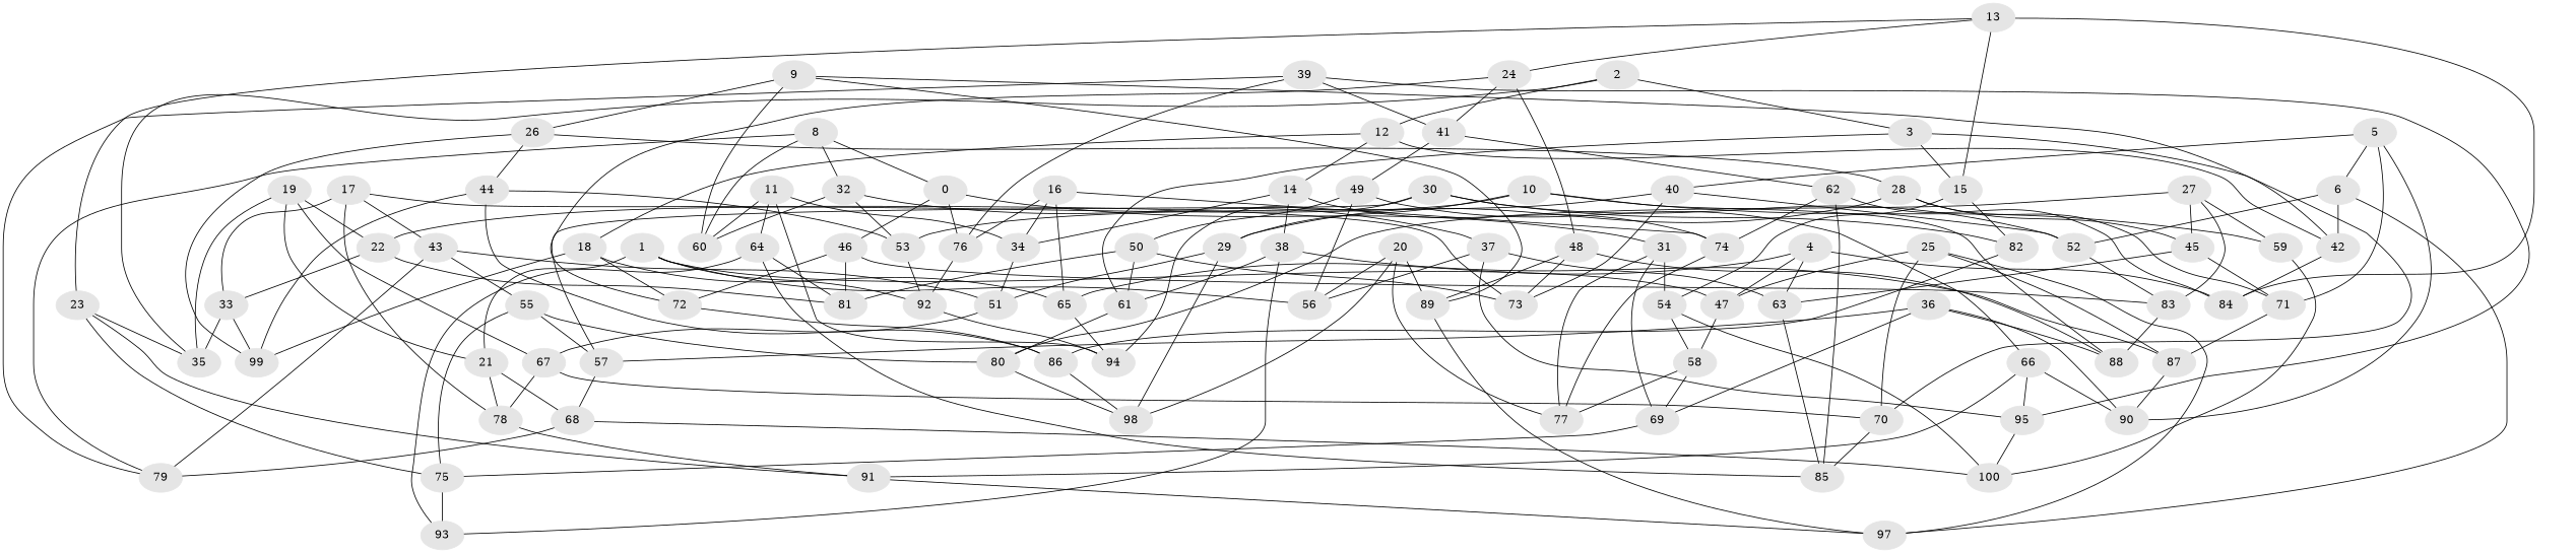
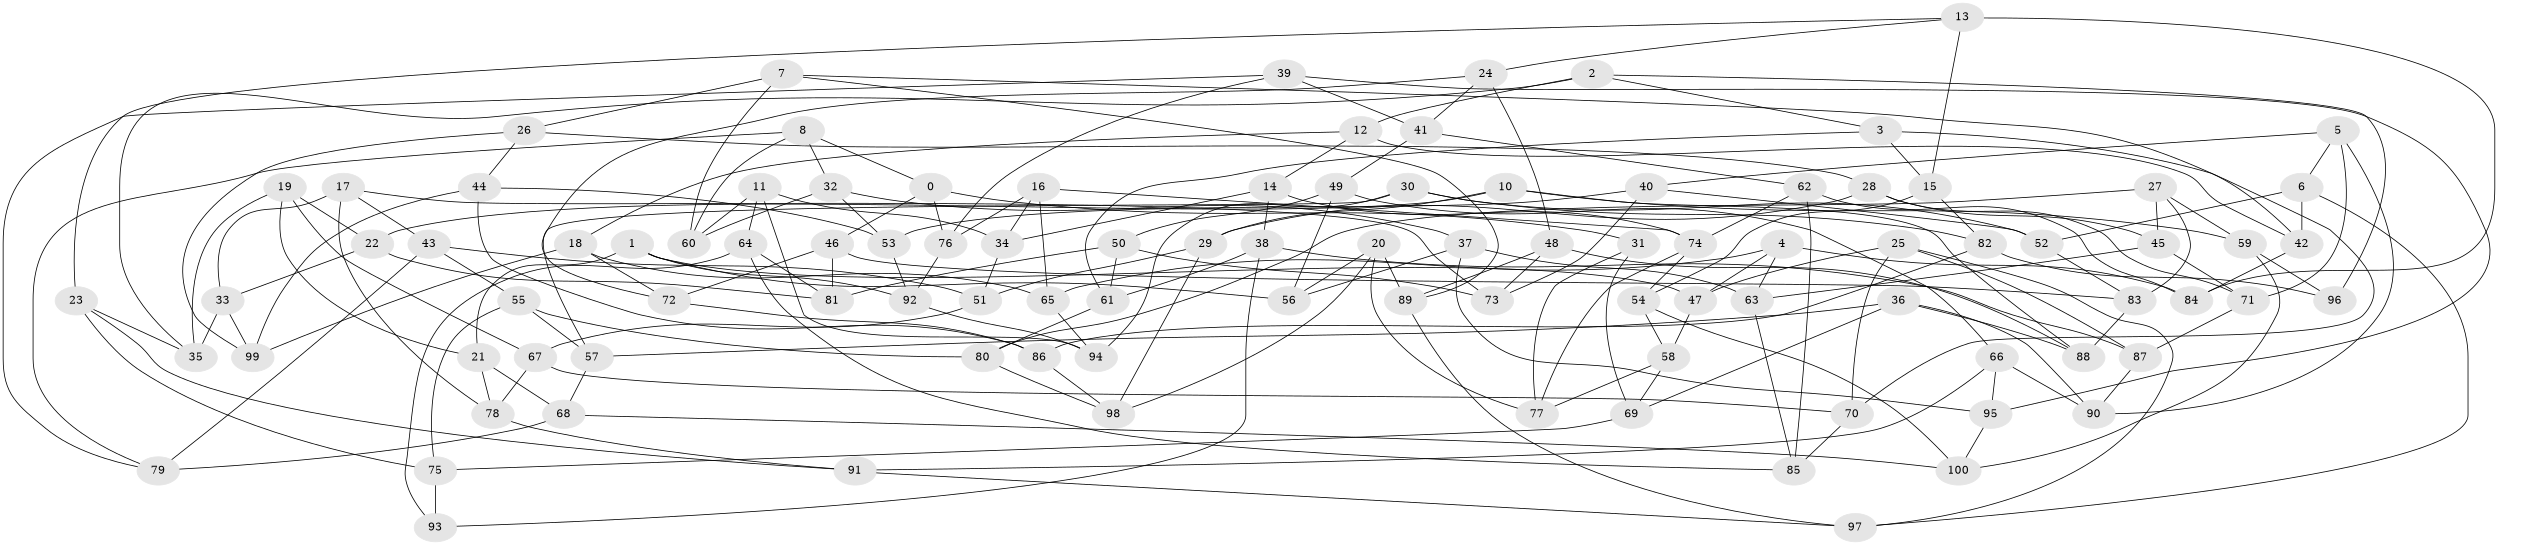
  graph {
    node [color=gray90 style=filled]
    1
    21
    47
    56
    92
    78
    68
    58
    94
    2
    3
    12
    35
+   96
    15
    61
    70
    42
    14
    18
    54
    82
    80
    85
    4
    63
    65
    84
    5
    6
    40
    71
    90
    52
    97
    73
    53
    87
    83
-   7 [label=9]
+   7
    26
    60
    89
    99
    28
    44
    8
    n48 [label=0]
    32
    79
    31
    46
    76
    37
    77
    69
    72
    81
    10
    22
    29
    59
    88
    33
    98
    51
    100
    11
    34
    64
    93
    38
    74
    13
    23
    24
    75
    91
    41
    48
    86
    16
    17
    43
    55
    19
    67
    20
    49
    62
    25
    45
    27
    30
    57
    95
    36
    39
    50
    66
    1 -- 21
    1 -- 47
    1 -- 56
    1 -- 92
    21 -- 78
    21 -- 68
    47 -- 58
    92 -- 94
    78 -- 91
    68 -- 79
    68 -- 100
    58 -- 77
    58 -- 69
    2 -- 3
    2 -- 12
    2 -- 35
+   2 -- 96
    3 -- 15
    3 -- 61
    3 -- 70
    12 -- 42
    12 -- 14
    12 -- 18
    15 -- 54
    15 -- 82
    61 -- 80
    70 -- 85
    42 -- 84
    14 -- 34
    14 -- 38
    14 -- 74
    18 -- 65
    18 -- 99
    18 -- 72
    54 -- 58
    54 -- 100
+   82 -- 96
    82 -- 86
    80 -- 98
    4 -- 47
    4 -- 63
    4 -- 65
    4 -- 84
    63 -- 85
    65 -- 94
    5 -- 6
    5 -- 40
    5 -- 71
    5 -- 90
    6 -- 42
    6 -- 52
    6 -- 97
    40 -- 52
    40 -- 73
    40 -- 53
    71 -- 87
    52 -- 83
    53 -- 92
    87 -- 90
    83 -- 88
    7 -- 42
    7 -- 26
    7 -- 60
    7 -- 89
    26 -- 99
    26 -- 28
    26 -- 44
    89 -- 97
    28 -- 71
    28 -- 29
    28 -- 45
    44 -- 53
    44 -- 99
    44 -- 86
    8 -- 60
    8 -- n48
    8 -- 32
    8 -- 79
    n48 -- 31
    n48 -- 46
    n48 -- 76
    32 -- 53
    32 -- 60
    32 -- 37
-   31 -- 54
+   74 -- 54
    31 -- 77
    31 -- 69
    46 -- 83
    46 -- 72
    46 -- 81
    76 -- 92
    37 -- 56
    37 -- 63
    37 -- 95
    69 -- 75
    72 -- 86
    10 -- 22
    10 -- 29
    10 -- 59
    10 -- 88
    22 -- 81
    22 -- 33
    29 -- 98
    29 -- 51
+   59 -- 96
    59 -- 100
    33 -- 35
    33 -- 99
    51 -- 67
    11 -- 94
    11 -- 60
    11 -- 34
    11 -- 64
    34 -- 51
    64 -- 85
    64 -- 81
    64 -- 93
    38 -- 61
    38 -- 87
    38 -- 93
    74 -- 77
    13 -- 15
    13 -- 84
    13 -- 23
    13 -- 24
    23 -- 35
    23 -- 75
    23 -- 91
    24 -- 72
    24 -- 41
    24 -- 48
    75 -- 93
    91 -- 97
    41 -- 49
    41 -- 62
    48 -- 73
    48 -- 89
    48 -- 88
    86 -- 98
    16 -- 65
    16 -- 76
    16 -- 34
    16 -- 74
    17 -- 78
    17 -- 73
    17 -- 33
    17 -- 43
    43 -- 79
    43 -- 51
    43 -- 55
    55 -- 80
    55 -- 75
    55 -- 57
    19 -- 21
    19 -- 35
    19 -- 22
    19 -- 67
    67 -- 78
    67 -- 70
    20 -- 56
    20 -- 89
    20 -- 77
    20 -- 98
    49 -- 56
    49 -- 50
    49 -- 66
    62 -- 85
    62 -- 84
    62 -- 74
    25 -- 47
    25 -- 70
    25 -- 97
    25 -- 87
    45 -- 63
    45 -- 71
    27 -- 80
    27 -- 83
    27 -- 59
    27 -- 45
    30 -- 94
    30 -- 82
    30 -- 52
    30 -- 57
    57 -- 68
    95 -- 100
    36 -- 90
    36 -- 69
    36 -- 88
    36 -- 57
    39 -- 79
    39 -- 76
    39 -- 41
    39 -- 95
    50 -- 61
    50 -- 73
    50 -- 81
    66 -- 90
    66 -- 91
    66 -- 95
  }
